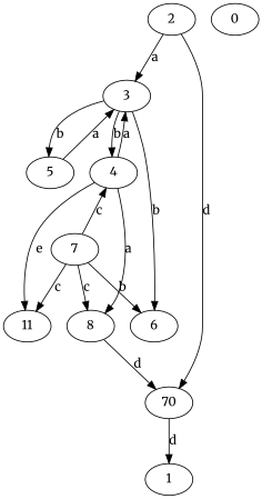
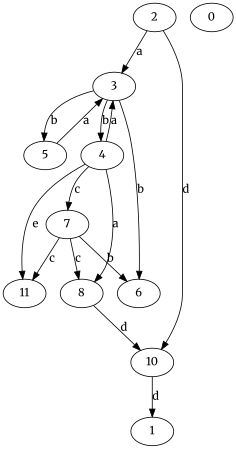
  strict digraph {
    fontname=Merriweather
    node [fontname=Merriweather]
    edge [fontname=Merriweather]
    2
    3
-   10 [label=70]
+   10
    4
    5
    6
    1
    7
    8
    11
    0
    2 -> 3 [label=a]
    2 -> 10 [label=d]
    3 -> 4 [label=b]
    3 -> 5 [label=b]
    3 -> 6 [label=b]
    10 -> 1 [label=d]
    4 -> 3 [label=a]
-   7 -> 4 [label=c]
+   4 -> 7 [label=c]
    4 -> 8 [label=a]
    4 -> 11 [label=e]
    5 -> 3 [label=a]
    7 -> 6 [label=b]
    7 -> 8 [label=c]
    7 -> 11 [label=c]
    8 -> 10 [label=d]
  }
